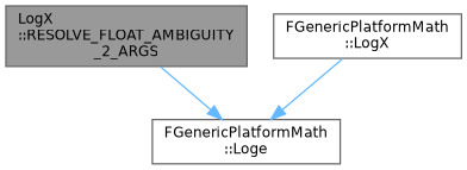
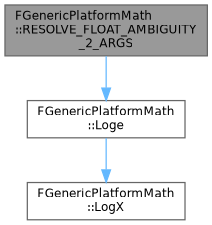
  digraph {
    rankdir=TB
    node [color=grey40 fillcolor=white fontname=Helvetica fontsize=10 shape=box style=filled]
    edge [color=steelblue1 fontname=Helvetica fontsize=10 labelfontname=Helvetica labelfontsize=10 style=solid]
-   n1 [color=gray40 fillcolor=grey60 fontcolor=black height=0.2 label="LogX\l::RESOLVE_FLOAT_AMBIGUITY\l_2_ARGS" width=0.4]
+   n1 [color=gray40 fillcolor=grey60 fontcolor=black height=0.2 label="FGenericPlatformMath\l::RESOLVE_FLOAT_AMBIGUITY\l_2_ARGS" width=0.4]
    n2 [height=0.2 label="FGenericPlatformMath\l::Loge" width=0.4]
    n3 [height=0.2 label="FGenericPlatformMath\l::LogX" width=0.4]
    n1 -> n2
-   n3 -> n2
+   n2 -> n3
  }
